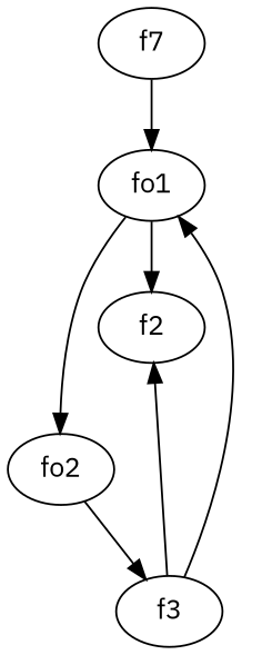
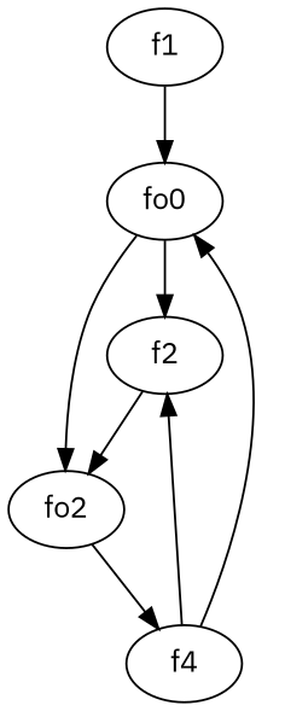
  strict digraph {
    fontname="IBM Plex Sans"
    node [fontname="IBM Plex Sans"]
    edge [fontname="IBM Plex Sans" weight=2]
-   f1 [label=f7]
-   fo1
+   f1
+   fo1 [label=fo0]
    f2
    fo2
-   f3
+   f3 [label=f4]
    f1 -> fo1
    fo1 -> f2
    fo1 -> fo2
+   f2 -> fo2
    fo2 -> f3
    f3 -> fo1
    f3 -> f2
  }
